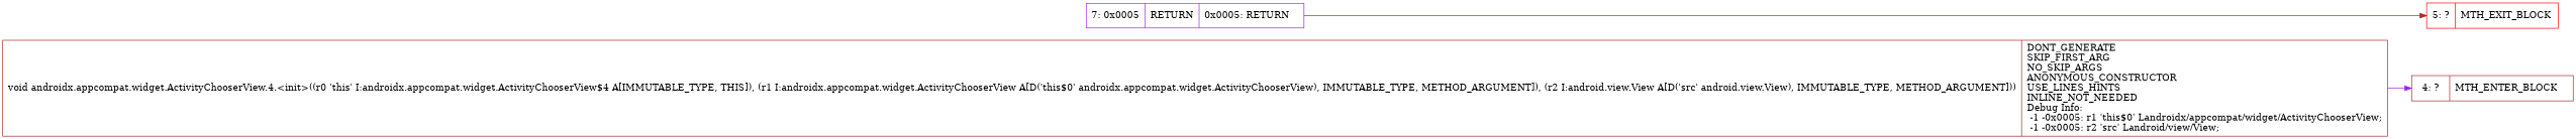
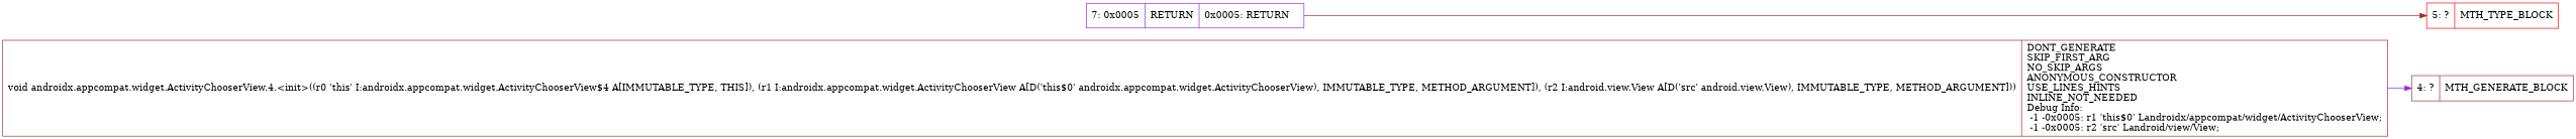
  digraph {
    rankdir=LR
    node [color=brown shape=record]
-   n1 [label="{4\:\ ?|MTH_ENTER_BLOCK\l}"]
+   n1 [label="{4\:\ ?|MTH_GENERATE_BLOCK\l}"]
    n2 [color=purple label="{7\:\ 0x0005|RETURN\l|0x0005: RETURN   \l}"]
-   n3 [color=red label="{5\:\ ?|MTH_EXIT_BLOCK\l}"]
+   n3 [color=red label="{5\:\ ?|MTH_TYPE_BLOCK\l}"]
    n4 [label="{void androidx.appcompat.widget.ActivityChooserView.4.\<init\>((r0 'this' I:androidx.appcompat.widget.ActivityChooserView$4 A[IMMUTABLE_TYPE, THIS]), (r1 I:androidx.appcompat.widget.ActivityChooserView A[D('this$0' androidx.appcompat.widget.ActivityChooserView), IMMUTABLE_TYPE, METHOD_ARGUMENT]), (r2 I:android.view.View A[D('src' android.view.View), IMMUTABLE_TYPE, METHOD_ARGUMENT]))  | DONT_GENERATE\lSKIP_FIRST_ARG\lNO_SKIP_ARGS\lANONYMOUS_CONSTRUCTOR\lUSE_LINES_HINTS\lINLINE_NOT_NEEDED\lDebug Info:\l  \-1 \-0x0005: r1 'this$0' Landroidx\/appcompat\/widget\/ActivityChooserView;\l  \-1 \-0x0005: r2 'src' Landroid\/view\/View;\l}"]
    n2 -> n3 [color=brown]
    n4 -> n1 [color=purple]
  }
